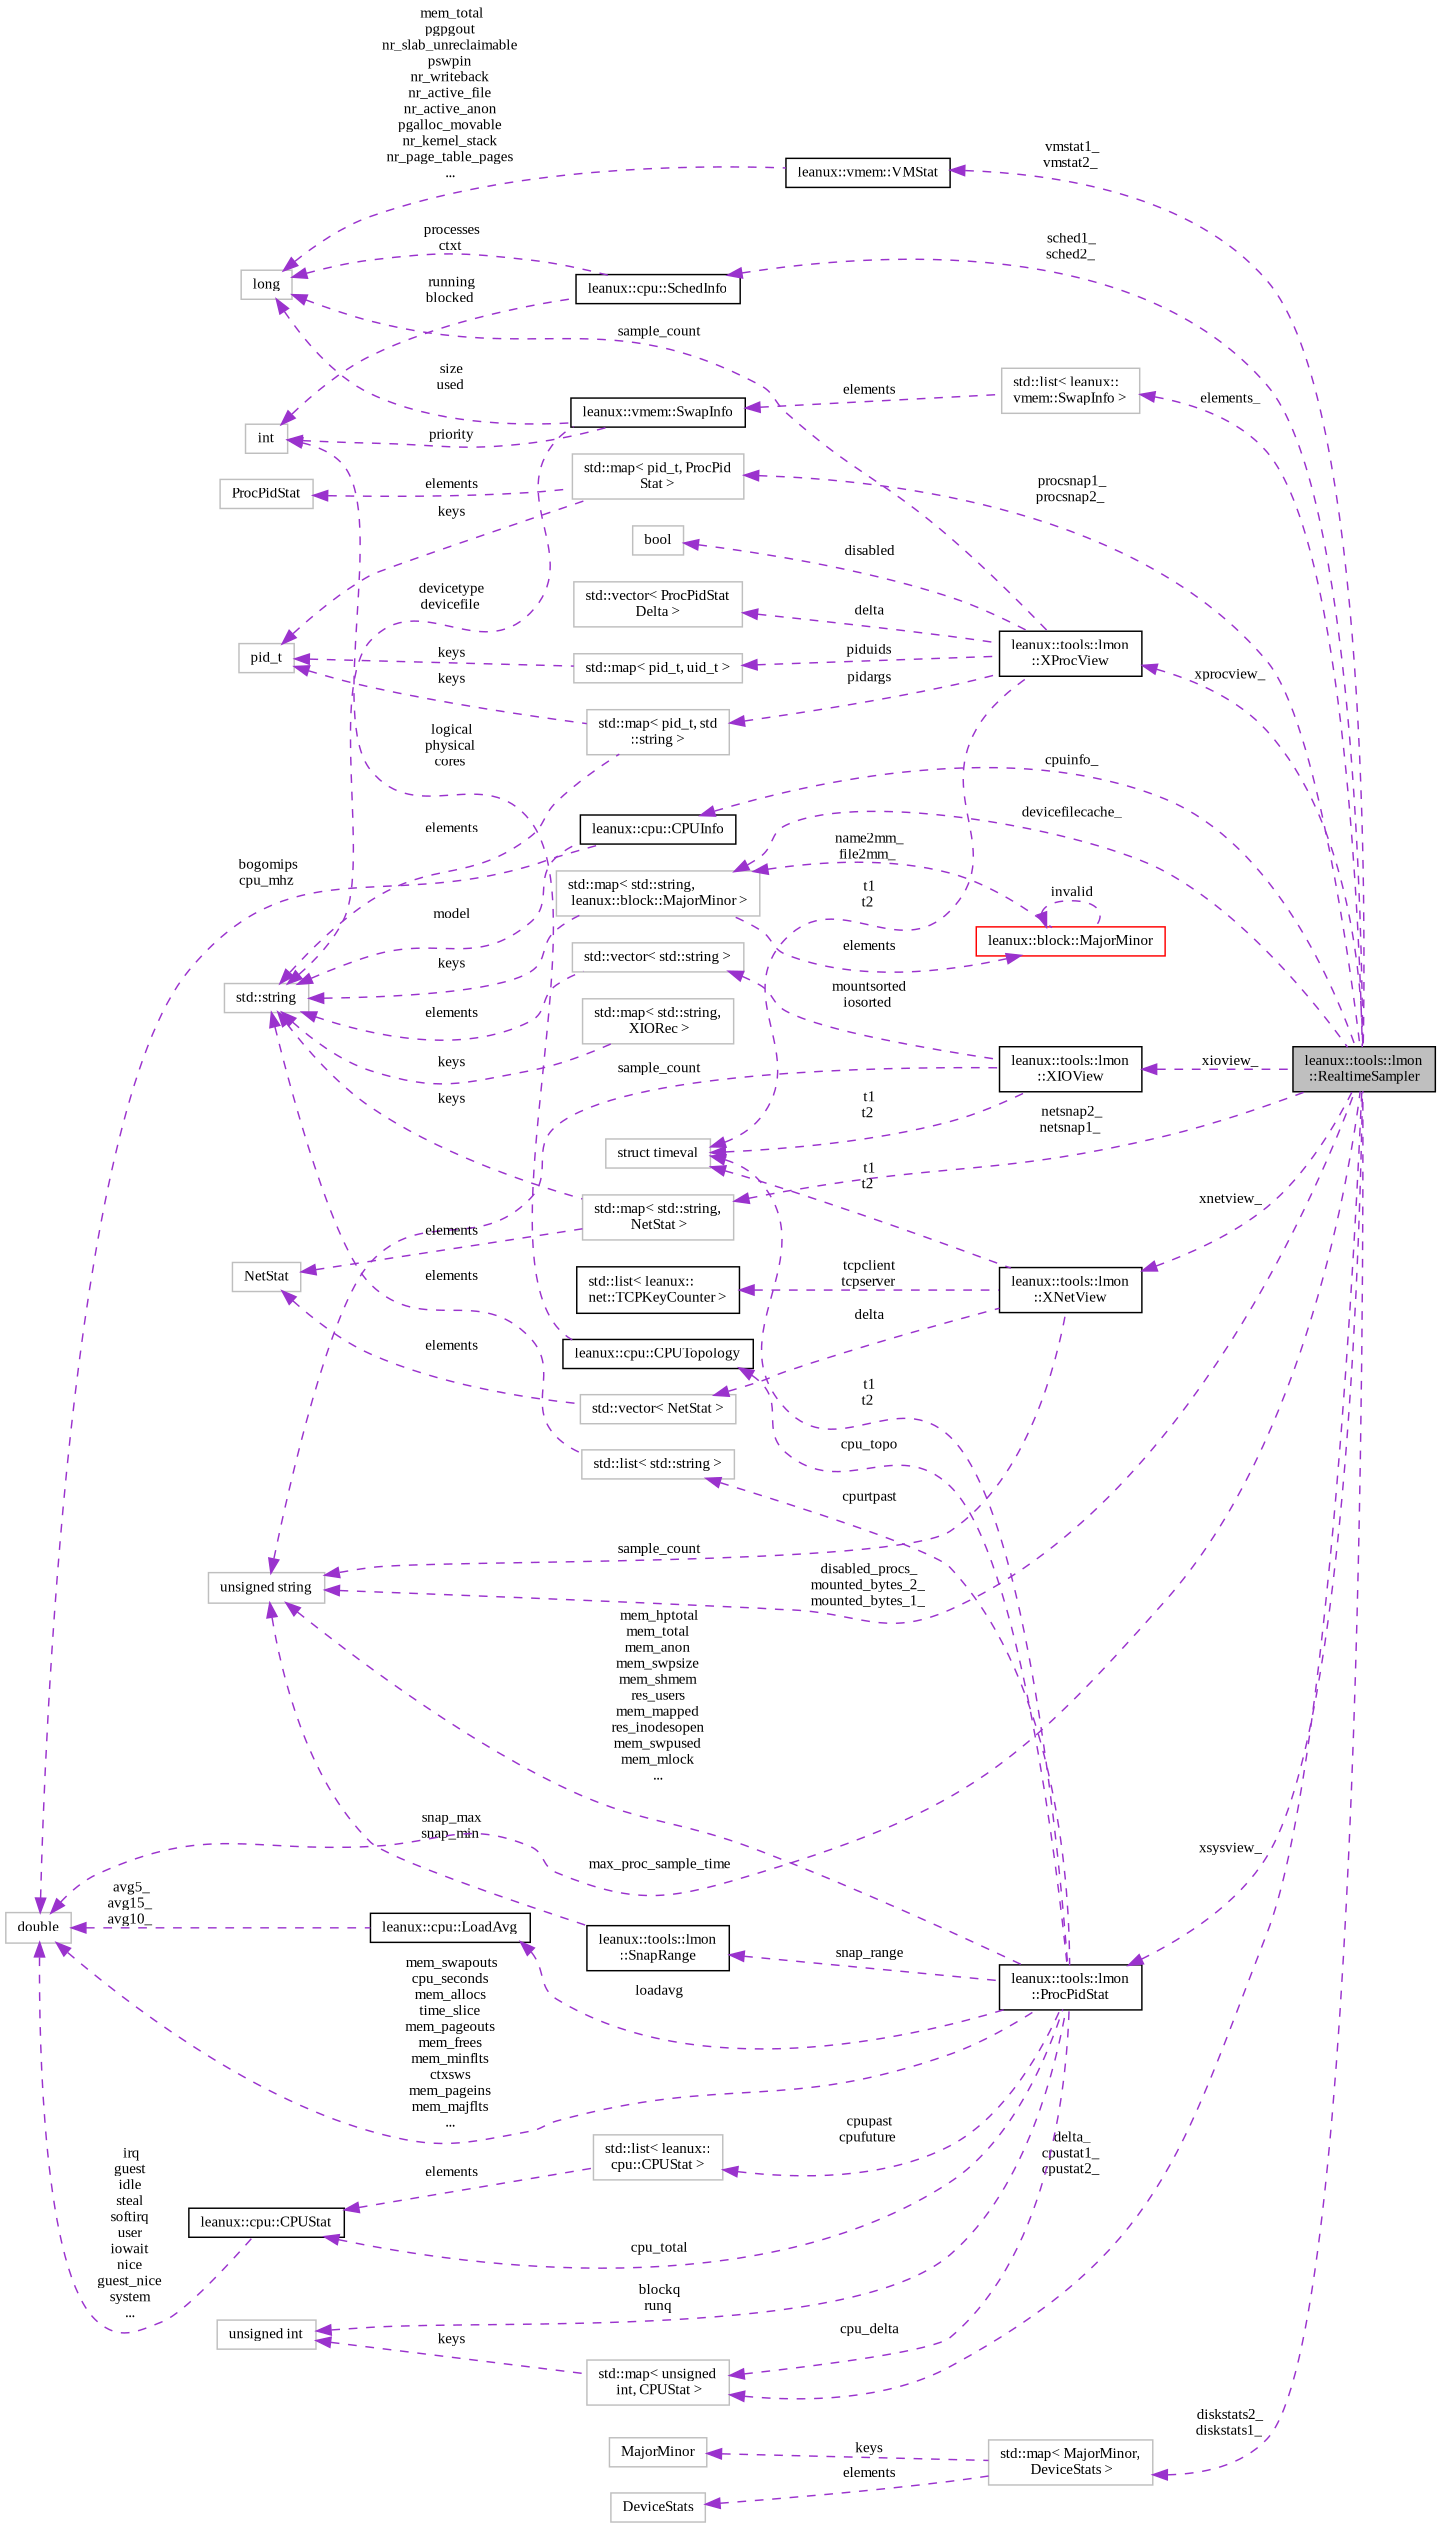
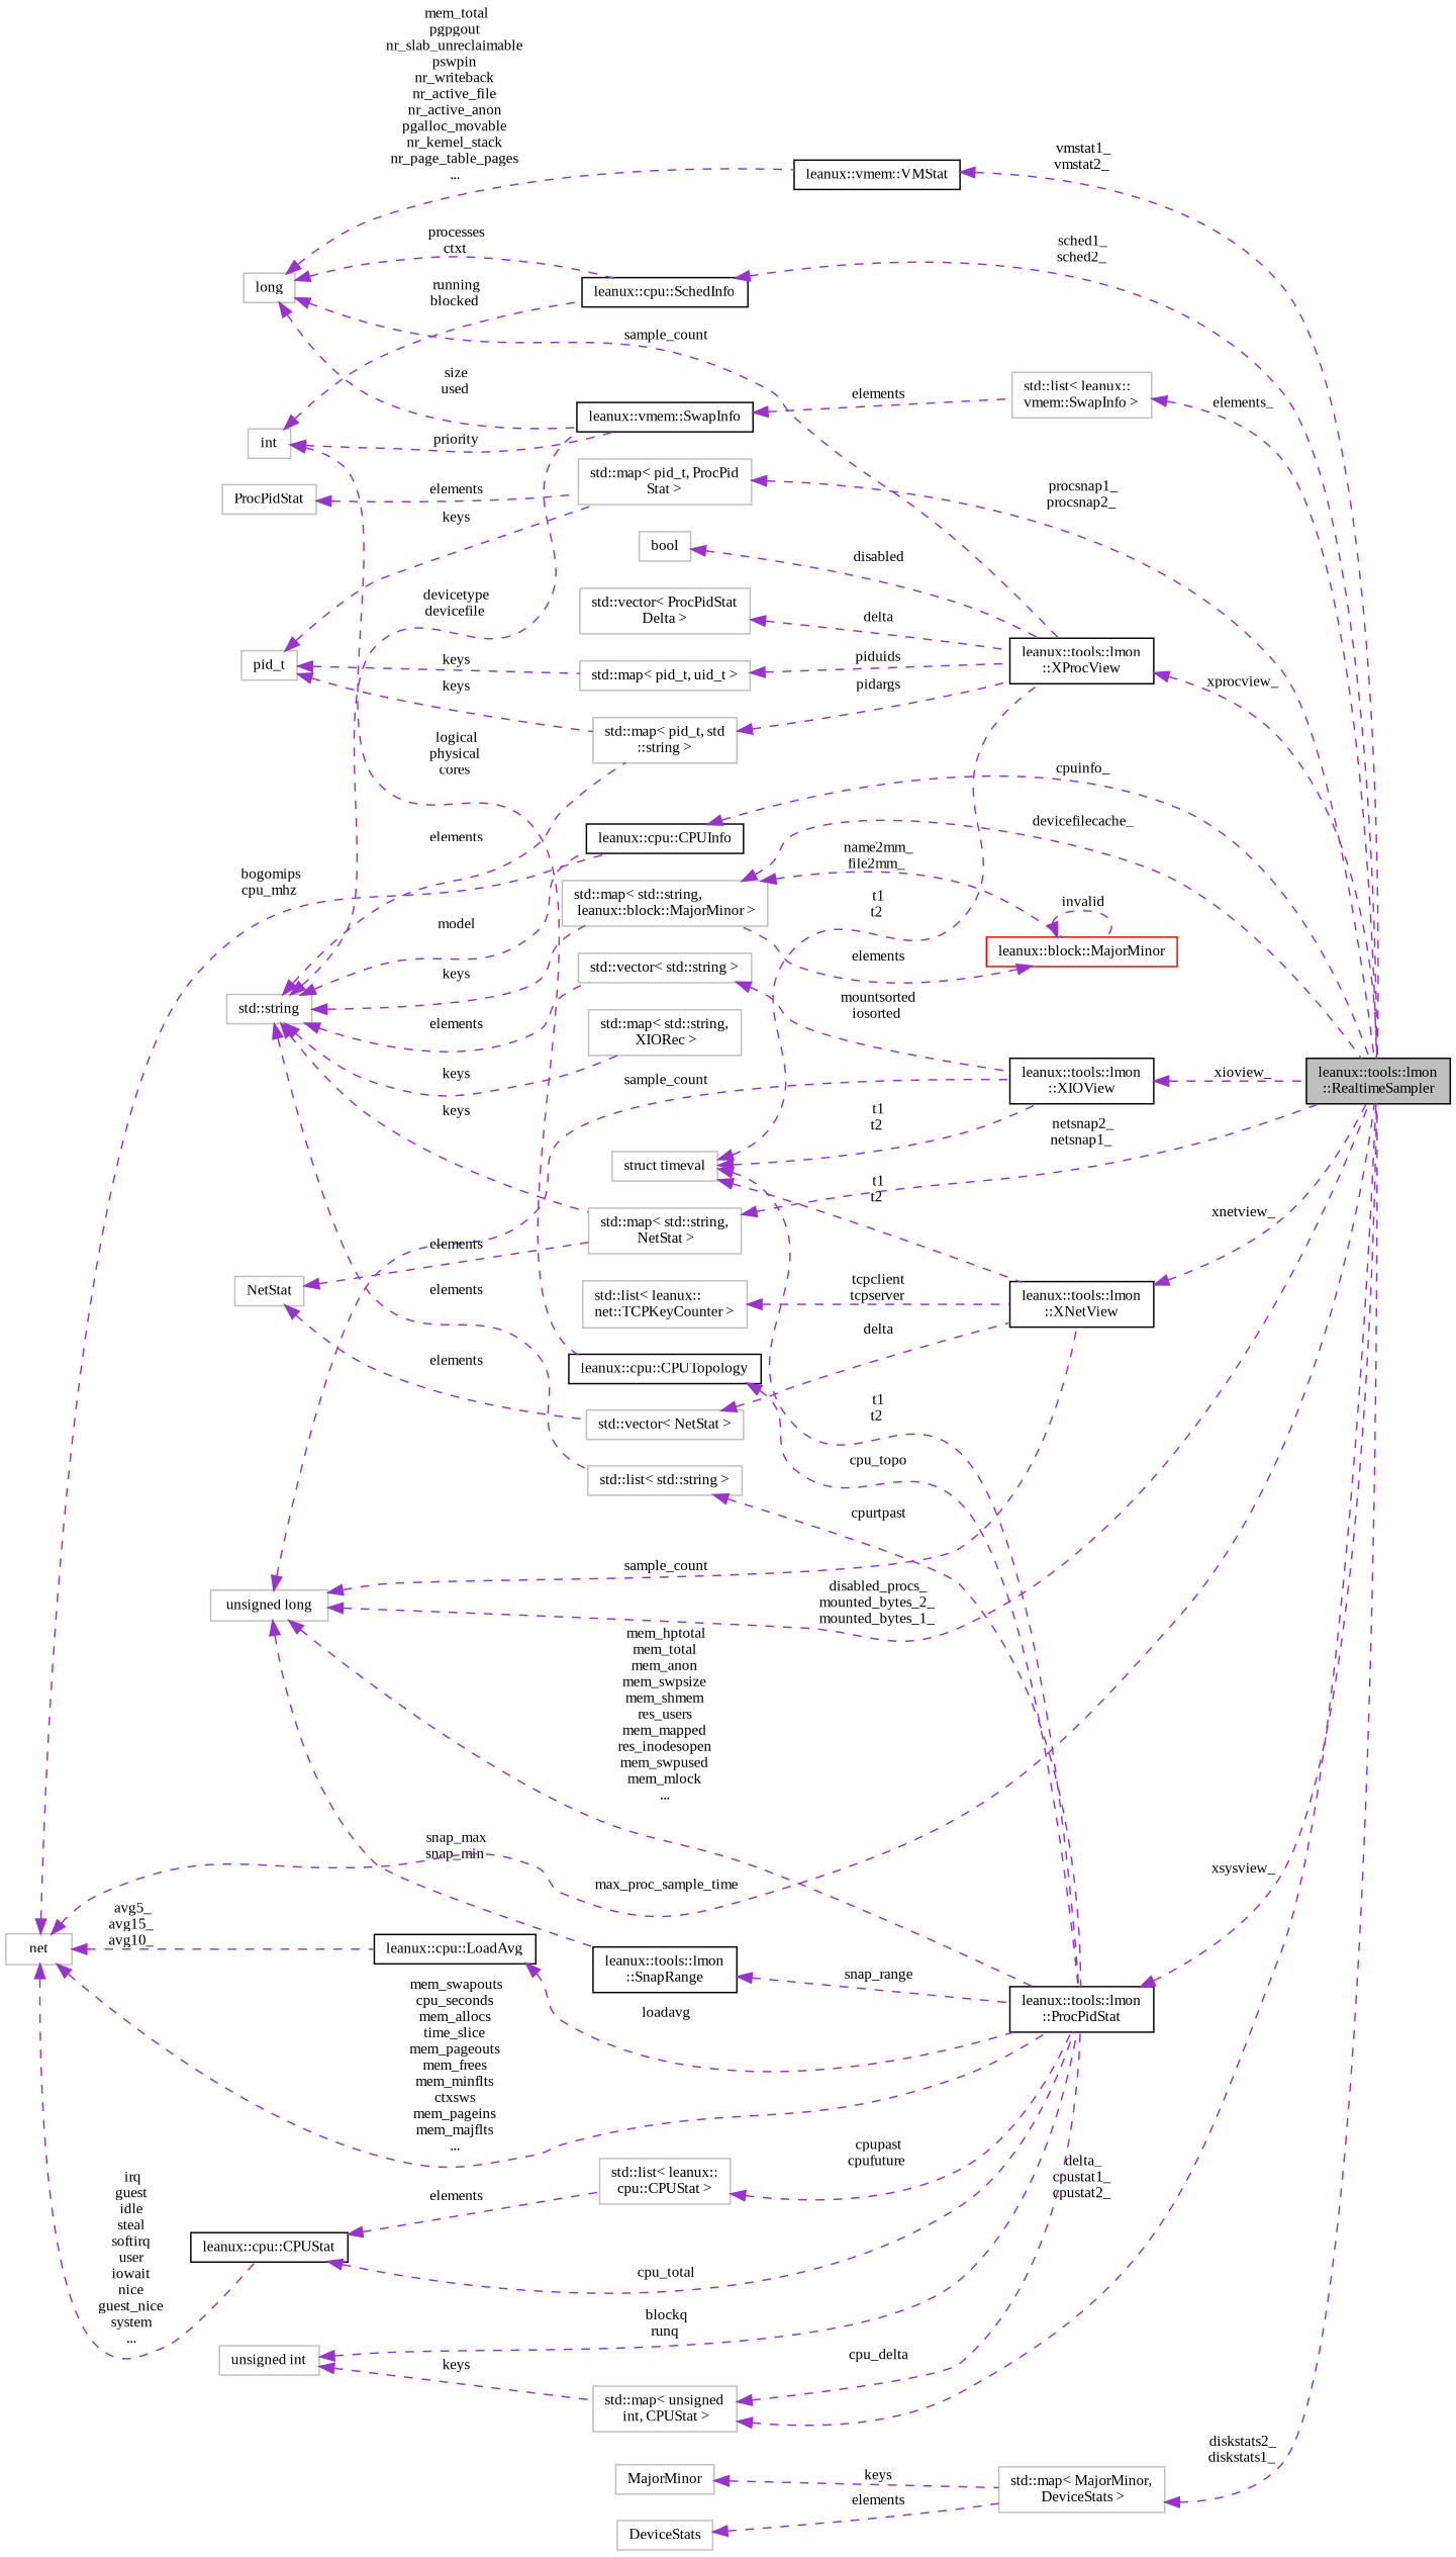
  digraph {
    fontname="Liberation Serif"
    rankdir=LR
    node [color=grey75 fontname="Liberation Serif" fontsize=10 shape=record]
    edge [color=darkorchid3 dir=back fontname="Liberation Serif" fontsize=10 labelfontname=Helvetica labelfontsize=10 style=dashed]
    n1 [color=black fillcolor=grey75 fontcolor=black height=0.2 label="leanux::tools::lmon\l::RealtimeSampler" style=filled width=0.4]
    n2 [height=0.2 label="std::map\< pid_t, ProcPid\lStat \>" width=0.4]
    n3 [height=0.2 label=ProcPidStat width=0.4]
    n4 [height=0.2 label=pid_t width=0.4]
    n5 [height=0.2 label="std::map\< pid_t, uid_t \>" width=0.4]
    n6 [height=0.2 label="std::map\< pid_t, std\l::string \>" width=0.4]
    n7 [color=black height=0.2 label="leanux::tools::lmon\l::XProcView" width=0.4]
-   n8 [height=0.2 label="unsigned string" width=0.4]
+   n8 [height=0.2 label="unsigned long" width=0.4]
    n9 [color=black height=0.2 label="leanux::tools::lmon\l::ProcPidStat" width=0.4]
    n10 [color=black height=0.2 label="leanux::tools::lmon\l::SnapRange" width=0.4]
    n11 [color=black height=0.2 label="leanux::tools::lmon\l::XIOView" width=0.4]
    n12 [color=black height=0.2 label="leanux::tools::lmon\l::XNetView" width=0.4]
    n13 [height=0.2 label="std::list\< leanux::\lvmem::SwapInfo \>" width=0.4]
    n14 [color=black height=0.2 label="leanux::vmem::SwapInfo" width=0.4]
    n15 [height=0.2 label=int width=0.4]
    n16 [color=black height=0.2 label="leanux::cpu::SchedInfo" width=0.4]
    n17 [color=black height=0.2 label="leanux::cpu::CPUTopology" width=0.4]
    n18 [height=0.2 label="std::string" width=0.4]
    n19 [height=0.2 label="std::list\< std::string \>" width=0.4]
    n20 [height=0.2 label="std::map\< std::string,\l leanux::block::MajorMinor \>" width=0.4]
    n21 [height=0.2 label="std::map\< std::string,\l XIORec \>" width=0.4]
    n22 [height=0.2 label="std::vector\< std::string \>" width=0.4]
    n23 [height=0.2 label="std::map\< std::string,\l NetStat \>" width=0.4]
    n24 [color=black height=0.2 label="leanux::cpu::CPUInfo" width=0.4]
    n25 [color=red height=0.2 label="leanux::block::MajorMinor" width=0.4]
    n26 [height=0.2 label=long width=0.4]
    n27 [color=black height=0.2 label="leanux::vmem::VMStat" width=0.4]
    n28 [height=0.2 label="std::list\< leanux::\lcpu::CPUStat \>" width=0.4]
    n29 [color=black height=0.2 label="leanux::cpu::CPUStat" width=0.4]
-   n30 [height=0.2 label=double width=0.4]
+   n30 [height=0.2 label=net width=0.4]
    n31 [color=black height=0.2 label="leanux::cpu::LoadAvg" width=0.4]
    n32 [height=0.2 label="std::map\< unsigned\l int, CPUStat \>" width=0.4]
    n33 [height=0.2 label="unsigned int" width=0.4]
    n34 [height=0.2 label="struct timeval" width=0.4]
    n35 [height=0.2 label="std::vector\< ProcPidStat\lDelta \>" width=0.4]
    n36 [height=0.2 label=bool width=0.4]
    n37 [height=0.2 label=NetStat width=0.4]
    n38 [height=0.2 label="std::vector\< NetStat \>" width=0.4]
-   n39 [color=black height=0.2 label="std::list\< leanux::\lnet::TCPKeyCounter \>" width=0.4]
+   n39 [height=0.2 label="std::list\< leanux::\lnet::TCPKeyCounter \>" width=0.4]
    n40 [height=0.2 label="std::map\< MajorMinor,\l DeviceStats \>" width=0.4]
    n41 [height=0.2 label=MajorMinor width=0.4]
    n42 [height=0.2 label=DeviceStats width=0.4]
    n2 -> n1 [label=" procsnap1_\nprocsnap2_"]
    n3 -> n2 [label=" elements"]
    n4 -> n2 [label=" keys"]
    n4 -> n5 [label=" keys"]
    n4 -> n6 [label=" keys"]
    n5 -> n7 [label=" piduids"]
    n6 -> n7 [label=" pidargs"]
    n7 -> n1 [label=" xprocview_"]
    n8 -> n1 [label=" disabled_procs_\nmounted_bytes_2_\nmounted_bytes_1_"]
    n8 -> n9 [label=" mem_hptotal\nmem_total\nmem_anon\nmem_swpsize\nmem_shmem\nres_users\nmem_mapped\nres_inodesopen\nmem_swpused\nmem_mlock\n..."]
    n8 -> n10 [label=" snap_max\nsnap_min"]
    n8 -> n11 [label=" sample_count"]
    n8 -> n12 [label=" sample_count"]
    n9 -> n1 [label=" xsysview_"]
    n10 -> n9 [label=" snap_range"]
    n11 -> n1 [label=" xioview_"]
    n12 -> n1 [label=" xnetview_"]
    n13 -> n1 [label=" elements_"]
    n14 -> n13 [label=" elements"]
    n15 -> n14 [label=" priority"]
    n15 -> n16 [label=" running\nblocked"]
    n15 -> n17 [label=" logical\nphysical\ncores"]
    n16 -> n1 [label=" sched1_\nsched2_"]
    n17 -> n9 [label=" cpu_topo"]
    n18 -> n6 [label=" elements"]
    n18 -> n14 [label=" devicetype\ndevicefile"]
    n18 -> n19 [label=" elements"]
    n18 -> n20 [label=" keys"]
    n18 -> n21 [label=" keys"]
    n18 -> n22 [label=" elements"]
    n18 -> n23 [label=" keys"]
    n18 -> n24 [label=" model"]
    n19 -> n9 [label=" cpurtpast"]
    n20 -> n1 [label=" devicefilecache_"]
    n20 -> n25 [label=" name2mm_\nfile2mm_"]
    n22 -> n11 [label=" mountsorted\niosorted"]
    n23 -> n1 [label=" netsnap2_\nnetsnap1_"]
    n24 -> n1 [label=" cpuinfo_"]
    n25 -> n20 [label=" elements"]
    n25 -> n25 [label=" invalid"]
    n26 -> n7 [label=" sample_count"]
    n26 -> n14 [label=" size\nused"]
    n26 -> n16 [label=" processes\nctxt"]
    n26 -> n27 [label=" mem_total\npgpgout\nnr_slab_unreclaimable\npswpin\nnr_writeback\nnr_active_file\nnr_active_anon\npgalloc_movable\nnr_kernel_stack\nnr_page_table_pages\n..."]
    n27 -> n1 [label=" vmstat1_\nvmstat2_"]
    n28 -> n9 [label=" cpupast\ncpufuture"]
    n29 -> n9 [label=" cpu_total"]
    n29 -> n28 [label=" elements"]
    n30 -> n1 [label=" max_proc_sample_time"]
    n30 -> n9 [label=" mem_swapouts\ncpu_seconds\nmem_allocs\ntime_slice\nmem_pageouts\nmem_frees\nmem_minflts\nctxsws\nmem_pageins\nmem_majflts\n..."]
    n30 -> n24 [label=" bogomips\ncpu_mhz"]
    n30 -> n29 [label=" irq\nguest\nidle\nsteal\nsoftirq\nuser\niowait\nnice\nguest_nice\nsystem\n..."]
    n30 -> n31 [label=" avg5_\navg15_\navg10_"]
    n31 -> n9 [label=" loadavg"]
    n32 -> n1 [label=" delta_\ncpustat1_\ncpustat2_"]
    n32 -> n9 [label=" cpu_delta"]
    n33 -> n9 [label=" blockq\nrunq"]
    n33 -> n32 [label=" keys"]
    n34 -> n7 [label=" t1\nt2"]
    n34 -> n9 [label=" t1\nt2"]
    n34 -> n11 [label=" t1\nt2"]
    n34 -> n12 [label=" t1\nt2"]
    n35 -> n7 [label=" delta"]
    n36 -> n7 [label=" disabled"]
    n37 -> n23 [label=" elements"]
    n37 -> n38 [label=" elements"]
    n38 -> n12 [label=" delta"]
    n39 -> n12 [label=" tcpclient\ntcpserver"]
    n40 -> n1 [label=" diskstats2_\ndiskstats1_"]
    n41 -> n40 [label=" keys"]
    n42 -> n40 [label=" elements"]
  }
